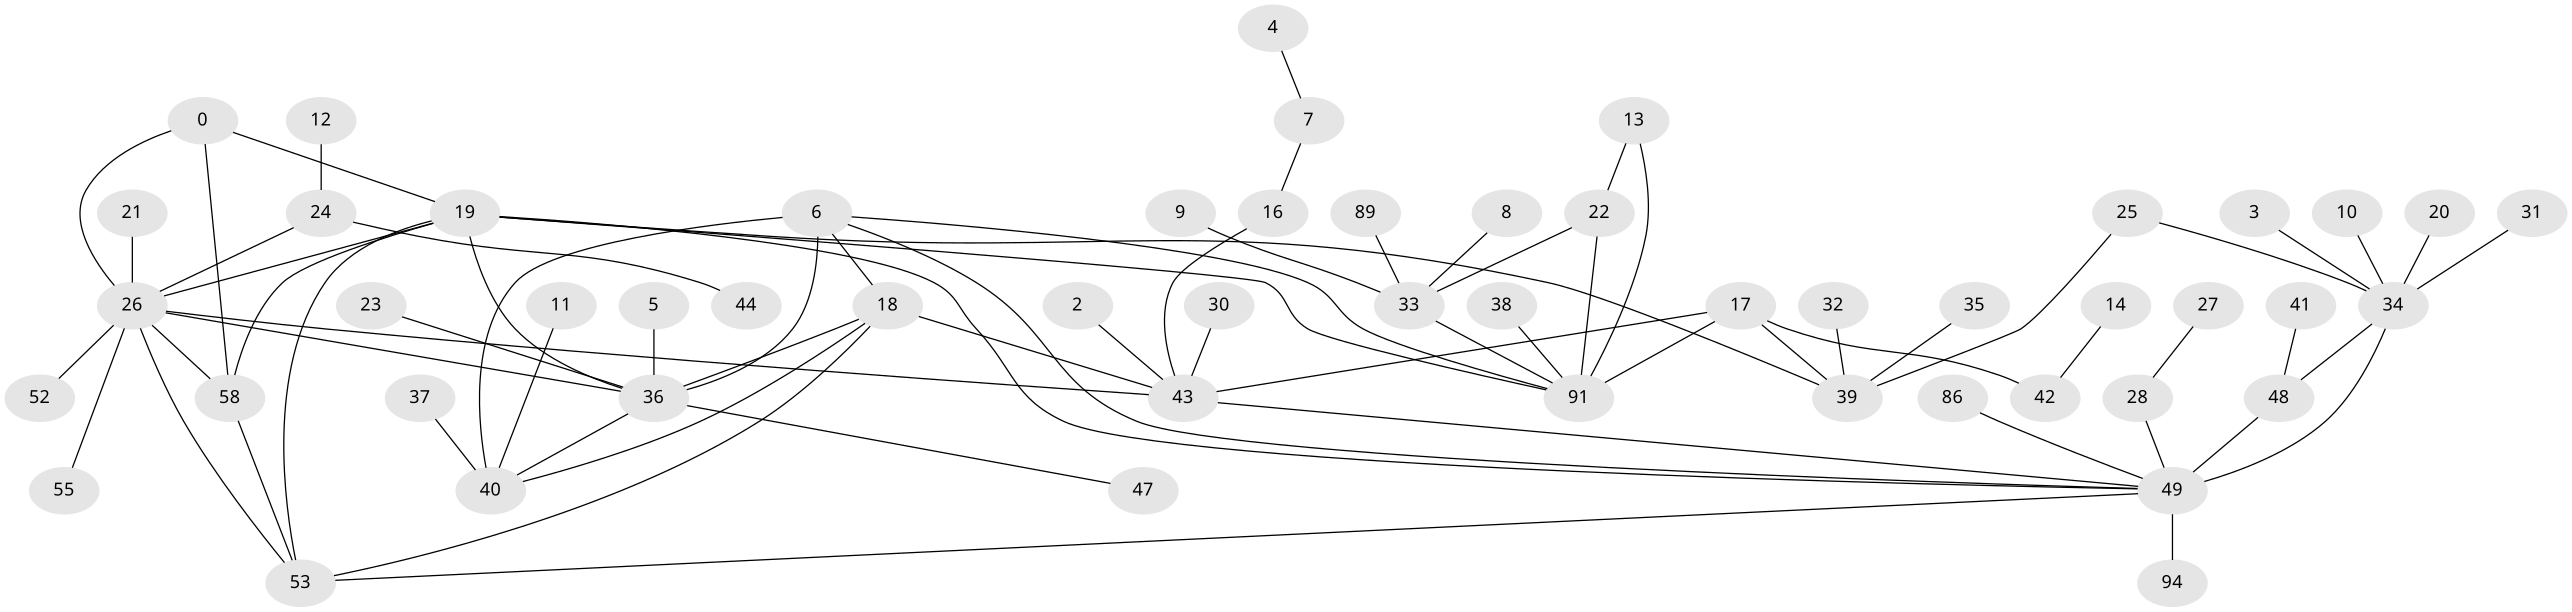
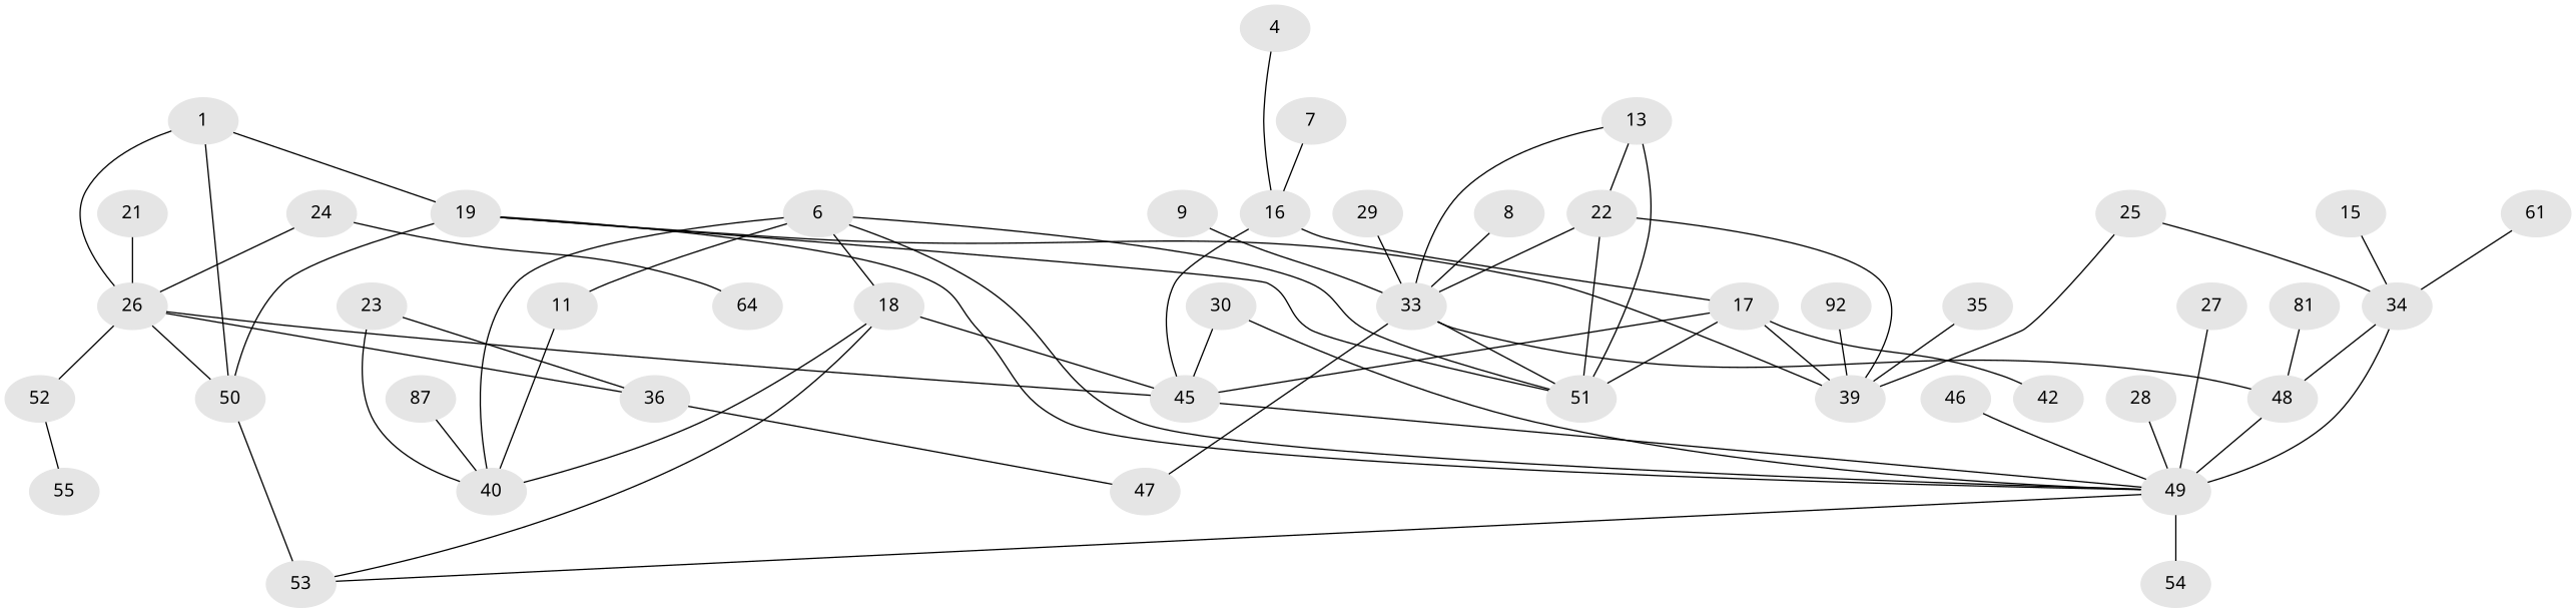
  graph {
    fontname="Noto Sans"
    node [color=gray90 fontname="Noto Sans" style=filled]
    edge [fontname="Noto Sans" weight=1.0]
-   1 [label=0]
+   1
    19
    26
-   50 [label=58]
+   50
    53
    36
    49
-   51 [label=91]
+   51
    39
-   45 [label=43]
+   45
    52
    55
-   2
-   3
    34
    48
    4
    16
    17
-   5
    40
    47
    6
    18
-   54 [label=94]
+   54
    7
    8
    33
    9
    11
-   12
    24
-   44
+   44 [label=64]
    13
    22
-   14
    42
-   15 [label=10]
-   20
+   15
    21
    23
    25
    27
    28
-   29 [label=89]
+   29
    30
-   31
-   32
+   31 [label=61]
+   32 [label=92]
    35
-   37
-   38
-   41
-   46 [label=86]
+   37 [label=87]
+   41 [label=81]
+   46
    1 -- 19
    1 -- 26
    1 -- 50
-   19 -- 26
    19 -- 50
-   19 -- 53
-   19 -- 36
    19 -- 49
    19 -- 51
    19 -- 39
    26 -- 50
-   26 -- 53
    26 -- 36
    26 -- 45
    26 -- 52
-   26 -- 55
+   52 -- 55
    50 -- 53
-   36 -- 40
+   23 -- 40
    36 -- 47
    49 -- 53
    49 -- 54
    45 -- 49
-   2 -- 45
-   3 -- 34
    34 -- 49 [weight=3.0]
    34 -- 48
    48 -- 49 [weight=3.0]
-   4 -- 7
+   4 -- 16
    16 -- 45
+   16 -- 17 [weight=3.0]
    17 -- 51
    17 -- 39
    17 -- 45 [weight=3.0]
    17 -- 42
-   5 -- 36
-   6 -- 36 [weight=2.0]
+   6 -- 11 [weight=2.0]
    6 -- 49
    6 -- 51
    6 -- 40 [weight=2.0]
    6 -- 18 [weight=2.0]
    18 -- 53
-   18 -- 36
    18 -- 45 [weight=2.0]
    18 -- 40
    7 -- 16
    8 -- 33
    33 -- 51 [weight=2.0]
+   33 -- 48
+   33 -- 47
    9 -- 33
    11 -- 40
-   12 -- 24
    24 -- 26
    24 -- 44
    13 -- 51 [weight=2.0]
+   13 -- 33
    13 -- 22
    22 -- 51 [weight=2.0]
+   22 -- 39
    22 -- 33
-   14 -- 42
    15 -- 34
-   20 -- 34
    21 -- 26
    23 -- 36
    25 -- 39
    25 -- 34
-   27 -- 28
+   27 -- 49
    28 -- 49
    29 -- 33
+   30 -- 49
    30 -- 45
    31 -- 34
    32 -- 39
    35 -- 39
    37 -- 40
-   38 -- 51
    41 -- 48
    46 -- 49
  }
